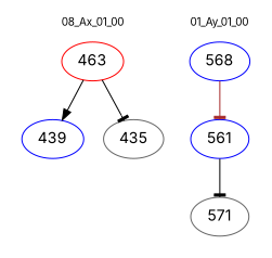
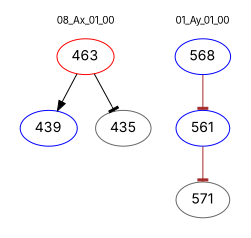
  digraph {
    fontname=Inter
    node [color=blue fontname=Inter]
    edge [arrowhead=tee color=black fontname=Inter]
    n1 [color=red label=463]
    n2 [label=439]
    n3 [color=gray40 label=435]
    n4 [label=561]
    n5 [color=gray40 label=571]
    n6 [label=568]
    subgraph cluster_1 {
      color=white
      fontsize=10
      label="08_Ax_01_00"
      n1
      n2
      n3
    }
    subgraph cluster_2 {
      color=white
      fontsize=10
      label="01_Ay_01_00"
      n4
      n5
      n6
    }
    n1 -> n2 [arrowhead=normal]
    n1 -> n3
-   n4 -> n5
+   n4 -> n5 [color=brown]
    n6 -> n4 [color=brown]
  }
